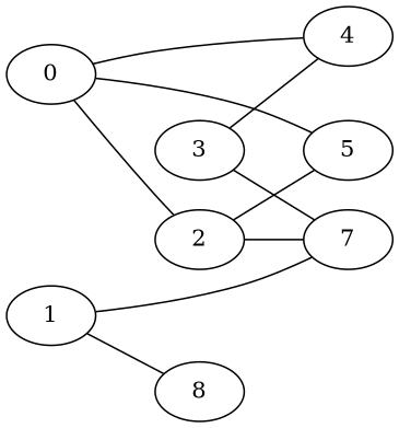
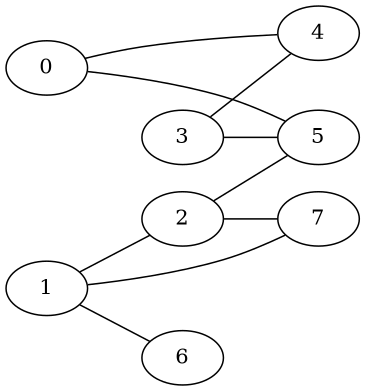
  graph {
    rankdir=LR
    0
    2
    4
    5
    1
-   6 [label=8]
+   6
    7
    3
-   0 -- 2
+   1 -- 2
    0 -- 4
    0 -- 5
    2 -- 5
    2 -- 7
    1 -- 6
    1 -- 7
    3 -- 4
-   3 -- 7
+   3 -- 5
  }
